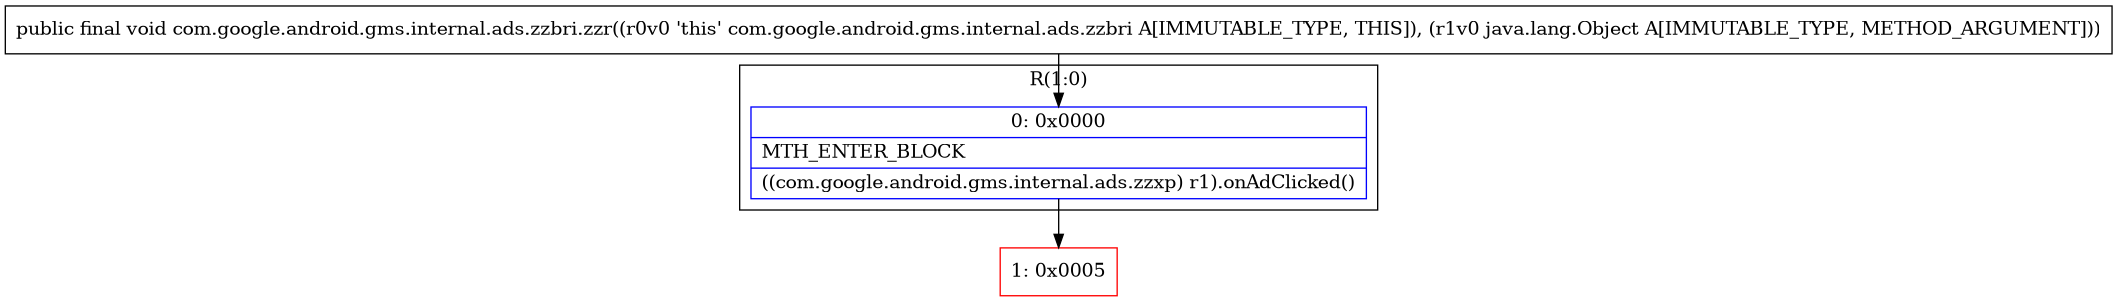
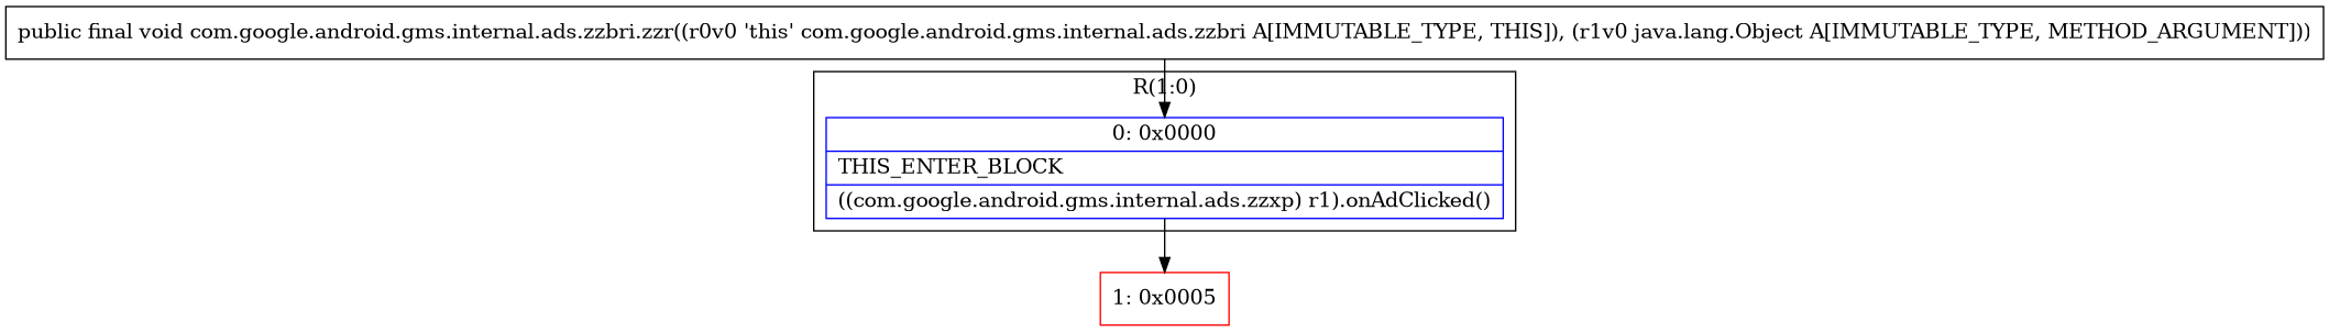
  digraph {
    node [shape=record]
-   n1 [color=blue label="{0\:\ 0x0000|MTH_ENTER_BLOCK\l|((com.google.android.gms.internal.ads.zzxp) r1).onAdClicked()\l}"]
+   n1 [color=blue label="{0\:\ 0x0000|THIS_ENTER_BLOCK\l|((com.google.android.gms.internal.ads.zzxp) r1).onAdClicked()\l}"]
    n2 [color=red label="{1\:\ 0x0005}"]
    n3 [label="{public final void com.google.android.gms.internal.ads.zzbri.zzr((r0v0 'this' com.google.android.gms.internal.ads.zzbri A[IMMUTABLE_TYPE, THIS]), (r1v0 java.lang.Object A[IMMUTABLE_TYPE, METHOD_ARGUMENT])) }"]
    subgraph cluster_1 {
      label="R(1:0)"
      n1
    }
    n1 -> n2
    n3 -> n1
  }
